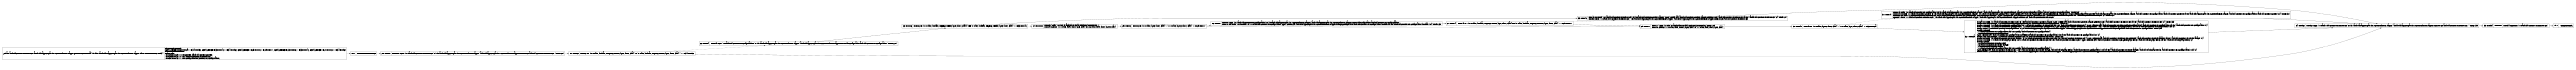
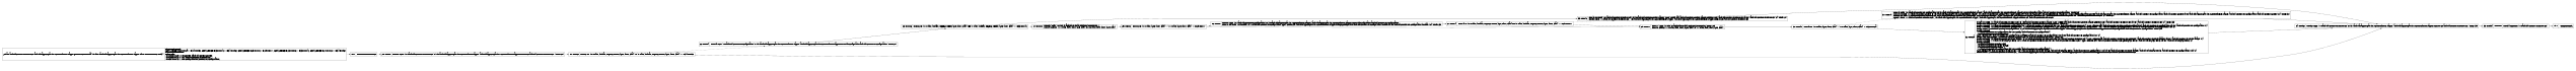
  digraph {
    rankdir=LR
    node [shape=record]
    n1 [label="{18\:\ ?|INLINE_ENTER_BLOCK\l}"]
    n2 [label="{20\:\ 0x0000|0x0000: IGET  (r0 I:android.content.res.Resources) = (r5 I:androidx.appcompat.view.ContextThemeWrapper) androidx.appcompat.view.ContextThemeWrapper.mResources android.content.res.Resources  (LINE:120)\l}"]
    n3 [label="{21\:\ 0x0002|0x0002: IF  (r0 I:??[int, boolean, OBJECT, ARRAY, byte, short, char]) != (0 ??[int, boolean, OBJECT, ARRAY, byte, short, char])  \-\> B:34:0x0052 \l}"]
    n4 [label="{22\:\ 0x0004|0x0004: IGET  (r0 I:android.content.res.Configuration) = (r5 I:androidx.appcompat.view.ContextThemeWrapper) androidx.appcompat.view.ContextThemeWrapper.mOverrideConfiguration android.content.res.Configuration  (LINE:121)\l}"]
    n5 [label="{34\:\ 0x0052|0x0052: IGET  (r0 I:android.content.res.Resources) = (r5 I:androidx.appcompat.view.ContextThemeWrapper) androidx.appcompat.view.ContextThemeWrapper.mResources android.content.res.Resources  (LINE:139)\l}"]
    n6 [label="{23\:\ 0x0006|0x0006: IF  (r0 I:??[int, boolean, OBJECT, ARRAY, byte, short, char]) == (0 ??[int, boolean, OBJECT, ARRAY, byte, short, char])  \-\> B:33:0x004c \l}"]
    n7 [label="{35\:\ 0x0054|RETURN\l|0x0054: RETURN  (r0 I:android.content.res.Resources) \l}"]
    n8 [label="{24\:\ 0x0008|0x0008: SGET  (r0 I:int) =  android.os.Build.VERSION.SDK_INT int \l0x000a: CONST  (r1 I:??[int, float, short, byte, char]) = (26 ??[int, float, short, byte, char]) \l}"]
    n9 [label="{33\:\ 0x004c|0x004c: INVOKE  (r0 I:android.content.res.Resources) = (r5 I:android.content.ContextWrapper) type: SUPER call: android.content.ContextWrapper.getResources():android.content.res.Resources A[MD:():android.content.res.Resources (c)] (LINE:127)\l0x0050: IPUT  (r0 I:android.content.res.Resources), (r5 I:androidx.appcompat.view.ContextThemeWrapper) androidx.appcompat.view.ContextThemeWrapper.mResources android.content.res.Resources \l}"]
    n10 [label="{25\:\ 0x000c|0x000c: IF  (r0 I:??[int, byte, short, char]) \< (r1 I:??[int, byte, short, char])  \-\> B:29:0x0017 \l}"]
    n11 [label="{26\:\ 0x000e|0x000e: IGET  (r0 I:android.content.res.Configuration) = (r5 I:androidx.appcompat.view.ContextThemeWrapper) androidx.appcompat.view.ContextThemeWrapper.mOverrideConfiguration android.content.res.Configuration \l0x0010: INVOKE  (r0 I:boolean) = (r0 I:android.content.res.Configuration) type: STATIC call: androidx.appcompat.view.ContextThemeWrapper.isEmptyConfiguration(android.content.res.Configuration):boolean A[MD:(android.content.res.Configuration):boolean (m)] (LINE:123)\l}"]
    n12 [label="{29\:\ 0x0017|0x0017: SGET  (r0 I:int) =  android.os.Build.VERSION.SDK_INT int  (LINE:128)\l0x0019: CONST  (r1 I:??[int, float, short, byte, char]) = (17 ??[int, float, short, byte, char]) \l}"]
    n13 [label="{27\:\ 0x0014|0x0014: IF  (r0 I:??[int, boolean, OBJECT, ARRAY, byte, short, char]) == (0 ??[int, boolean, OBJECT, ARRAY, byte, short, char])  \-\> B:29:0x0017 \l}"]
    n14 [label="{30\:\ 0x001b|0x001b: IF  (r0 I:??[int, byte, short, char]) \< (r1 I:??[int, byte, short, char])  \-\> B:32:0x002a \l}"]
    n15 [label="{31\:\ 0x001d|0x001d: IGET  (r0 I:android.content.res.Configuration) = (r5 I:androidx.appcompat.view.ContextThemeWrapper) androidx.appcompat.view.ContextThemeWrapper.mOverrideConfiguration android.content.res.Configuration  (LINE:129)\l0x001f: INVOKE  (r0 I:android.content.Context) = (r5 I:androidx.appcompat.view.ContextThemeWrapper), (r0 I:android.content.res.Configuration) type: STATIC call: androidx.appcompat.view.ContextThemeWrapper.Api17Impl.createConfigurationContext(androidx.appcompat.view.ContextThemeWrapper, android.content.res.Configuration):android.content.Context A[MD:(androidx.appcompat.view.ContextThemeWrapper, android.content.res.Configuration):android.content.Context (m)] (LINE:130)\l0x0023: INVOKE  (r1 I:android.content.res.Resources) = (r0 I:android.content.Context A[D('resContext' android.content.Context)]) type: VIRTUAL call: android.content.Context.getResources():android.content.res.Resources A[MD:():android.content.res.Resources (c)] (LINE:131)\l0x0027: IPUT  (r1 I:android.content.res.Resources), (r5 I:androidx.appcompat.view.ContextThemeWrapper) androidx.appcompat.view.ContextThemeWrapper.mResources android.content.res.Resources \l}"]
-   n16 [label="{32\:\ 0x002a|0x002a: INVOKE  (r0 I:android.content.res.Resources) = (r5 I:android.content.ContextWrapper) type: SUPER call: android.content.ContextWrapper.getResources():android.content.res.Resources A[MD:():android.content.res.Resources (c)] (LINE:133)\l0x002e: NEW_INSTANCE  (r1 I:android.content.res.Configuration) =  android.content.res.Configuration  (LINE:134)\l0x0030: INVOKE  (r2 I:android.content.res.Configuration) = (r0 I:android.content.res.Resources A[D('res' android.content.res.Resources)]) type: VIRTUAL call: android.content.res.Resources.getConfiguration():android.content.res.Configuration A[MD:():android.content.res.Configuration (c)]\l0x0034: INVOKE  (r1 I:android.content.res.Configuration), (r2 I:android.content.res.Configuration) type: DIRECT call: android.content.res.Configuration.\<init\>(android.content.res.Configuration):void A[MD:(android.content.res.Configuration):void (c)]\l0x0037: IGET  (r2 I:android.content.res.Configuration) = (r5 I:androidx.appcompat.view.ContextThemeWrapper) androidx.appcompat.view.ContextThemeWrapper.mOverrideConfiguration android.content.res.Configuration  (LINE:135)\l0x0039: INVOKE  \l  (r1 I:android.content.res.Configuration A[D('newConfig' android.content.res.Configuration)])\l  (r2 I:android.content.res.Configuration)\l type: VIRTUAL call: android.content.res.Configuration.updateFrom(android.content.res.Configuration):int A[MD:(android.content.res.Configuration):int (c)]\l0x003c: NEW_INSTANCE  (r2 I:android.content.res.Resources) =  android.content.res.Resources  (LINE:136)\l0x003e: INVOKE  (r3 I:android.content.res.AssetManager) = (r0 I:android.content.res.Resources A[D('res' android.content.res.Resources)]) type: VIRTUAL call: android.content.res.Resources.getAssets():android.content.res.AssetManager A[MD:():android.content.res.AssetManager (c)]\l0x0042: INVOKE  (r4 I:android.util.DisplayMetrics) = (r0 I:android.content.res.Resources A[D('res' android.content.res.Resources)]) type: VIRTUAL call: android.content.res.Resources.getDisplayMetrics():android.util.DisplayMetrics A[MD:():android.util.DisplayMetrics (c)]\l0x0046: CONST  \l  (r2 I:android.content.res.Resources)\l  (r3 I:android.content.res.AssetManager)\l  (r4 I:android.util.DisplayMetrics)\l  (r1 I:android.content.res.Configuration A[D('newConfig' android.content.res.Configuration)])\l type: DIRECT call: android.content.res.Resources.\<init\>(android.content.res.AssetManager, android.util.DisplayMetrics, android.content.res.Configuration):void A[MD:(android.content.res.AssetManager, android.util.DisplayMetrics, android.content.res.Configuration):void (c)]\l0x0049: IPUT  (r2 I:android.content.res.Resources), (r5 I:androidx.appcompat.view.ContextThemeWrapper) androidx.appcompat.view.ContextThemeWrapper.mResources android.content.res.Resources \l}"]
+   n16 [label="{32\:\ 0x002a|0x002a: INVOKE  (r0 I:android.content.res.Resources) = (r5 I:android.content.ContextWrapper) type: SUPER call: android.content.ContextWrapper.getResources():android.content.res.Resources A[MD:():android.content.res.Resources (c)] (LINE:133)\l0x002e: NEW_INSTANCE  (r1 I:android.content.res.Configuration) =  android.content.res.Configuration  (LINE:134)\l0x0030: INVOKE  (r2 I:android.content.res.Configuration) = (r0 I:android.content.res.Resources A[D('res' android.content.res.Resources)]) type: VIRTUAL call: android.content.res.Resources.getConfiguration():android.content.res.Configuration A[MD:():android.content.res.Configuration (c)]\l0x0034: INVOKE  (r1 I:android.content.res.Configuration), (r2 I:android.content.res.Configuration) type: DIRECT call: android.content.res.Configuration.\<init\>(android.content.res.Configuration):void A[MD:(android.content.res.Configuration):void (c)]\l0x0037: IGET  (r2 I:android.content.res.Configuration) = (r5 I:androidx.appcompat.view.ContextThemeWrapper) androidx.appcompat.view.ContextThemeWrapper.mOverrideConfiguration android.content.res.Configuration  (LINE:135)\l0x0039: INVOKE  \l  (r1 I:android.content.res.Configuration A[D('newConfig' android.content.res.Configuration)])\l  (r2 I:android.content.res.Configuration)\l type: VIRTUAL call: android.content.res.Configuration.updateFrom(android.content.res.Configuration):int A[MD:(android.content.res.Configuration):int (c)]\l0x003c: NEW_INSTANCE  (r2 I:android.content.res.Resources) =  android.content.res.Resources  (LINE:136)\l0x003e: INVOKE  (r3 I:android.content.res.AssetManager) = (r0 I:android.content.res.Resources A[D('res' android.content.res.Resources)]) type: VIRTUAL call: android.content.res.Resources.getAssets():android.content.res.AssetManager A[MD:():android.content.res.AssetManager (c)]\l0x0042: INVOKE  (r4 I:android.util.DisplayMetrics) = (r0 I:android.content.res.Resources A[D('res' android.content.res.Resources)]) type: VIRTUAL call: android.content.res.Resources.getDisplayMetrics():android.util.DisplayMetrics A[MD:():android.util.DisplayMetrics (c)]\l0x0046: INVOKE  \l  (r2 I:android.content.res.Resources)\l  (r3 I:android.content.res.AssetManager)\l  (r4 I:android.util.DisplayMetrics)\l  (r1 I:android.content.res.Configuration A[D('newConfig' android.content.res.Configuration)])\l type: DIRECT call: android.content.res.Resources.\<init\>(android.content.res.AssetManager, android.util.DisplayMetrics, android.content.res.Configuration):void A[MD:(android.content.res.AssetManager, android.util.DisplayMetrics, android.content.res.Configuration):void (c)]\l0x0049: IPUT  (r2 I:android.content.res.Resources), (r5 I:androidx.appcompat.view.ContextThemeWrapper) androidx.appcompat.view.ContextThemeWrapper.mResources android.content.res.Resources \l}"]
    n17 [label="{19\:\ ?|MTH_EXIT_THIS\l}"]
    n18 [label="{private android.content.res.Resources androidx.appcompat.view.ContextThemeWrapper.getResourcesInternal((r5 'this' I:androidx.appcompat.view.ContextThemeWrapper A[IMMUTABLE_TYPE, THIS]))  | USE_LINES_HINTS\lCROSS_EDGE: B:32:0x002a \-\> B:34:0x0052, CROSS_EDGE: B:33:0x004c \-\> B:34:0x0052, CROSS_EDGE: B:25:0x000c \-\> B:29:0x0017, CROSS_EDGE: B:23:0x0006 \-\> B:33:0x004c, CROSS_EDGE: B:21:0x0002 \-\> B:34:0x0052\lINLINE_NOT_NEEDED\lDebug Info:\l  0x0023\-0x0029: r0 'resContext' Landroid\/content\/Context;\l  0x002e\-0x004c: r0 'res' Landroid\/content\/res\/Resources;\l  0x0037\-0x004c: r1 'newConfig' Landroid\/content\/res\/Configuration;\l}"]
    n1 -> n2
    n2 -> n3
    n3 -> n4 [style=dashed]
    n3 -> n5
    n4 -> n6
    n5 -> n7
    n6 -> n8 [style=dashed]
    n6 -> n9
    n7 -> n17
    n8 -> n10
    n9 -> n5
    n10 -> n11 [style=dashed]
    n10 -> n12
    n11 -> n13
    n12 -> n14
    n13 -> n9 [style=dashed]
    n13 -> n12
    n14 -> n15 [style=dashed]
    n14 -> n16
    n15 -> n5
    n16 -> n5
    n18 -> n1
  }
